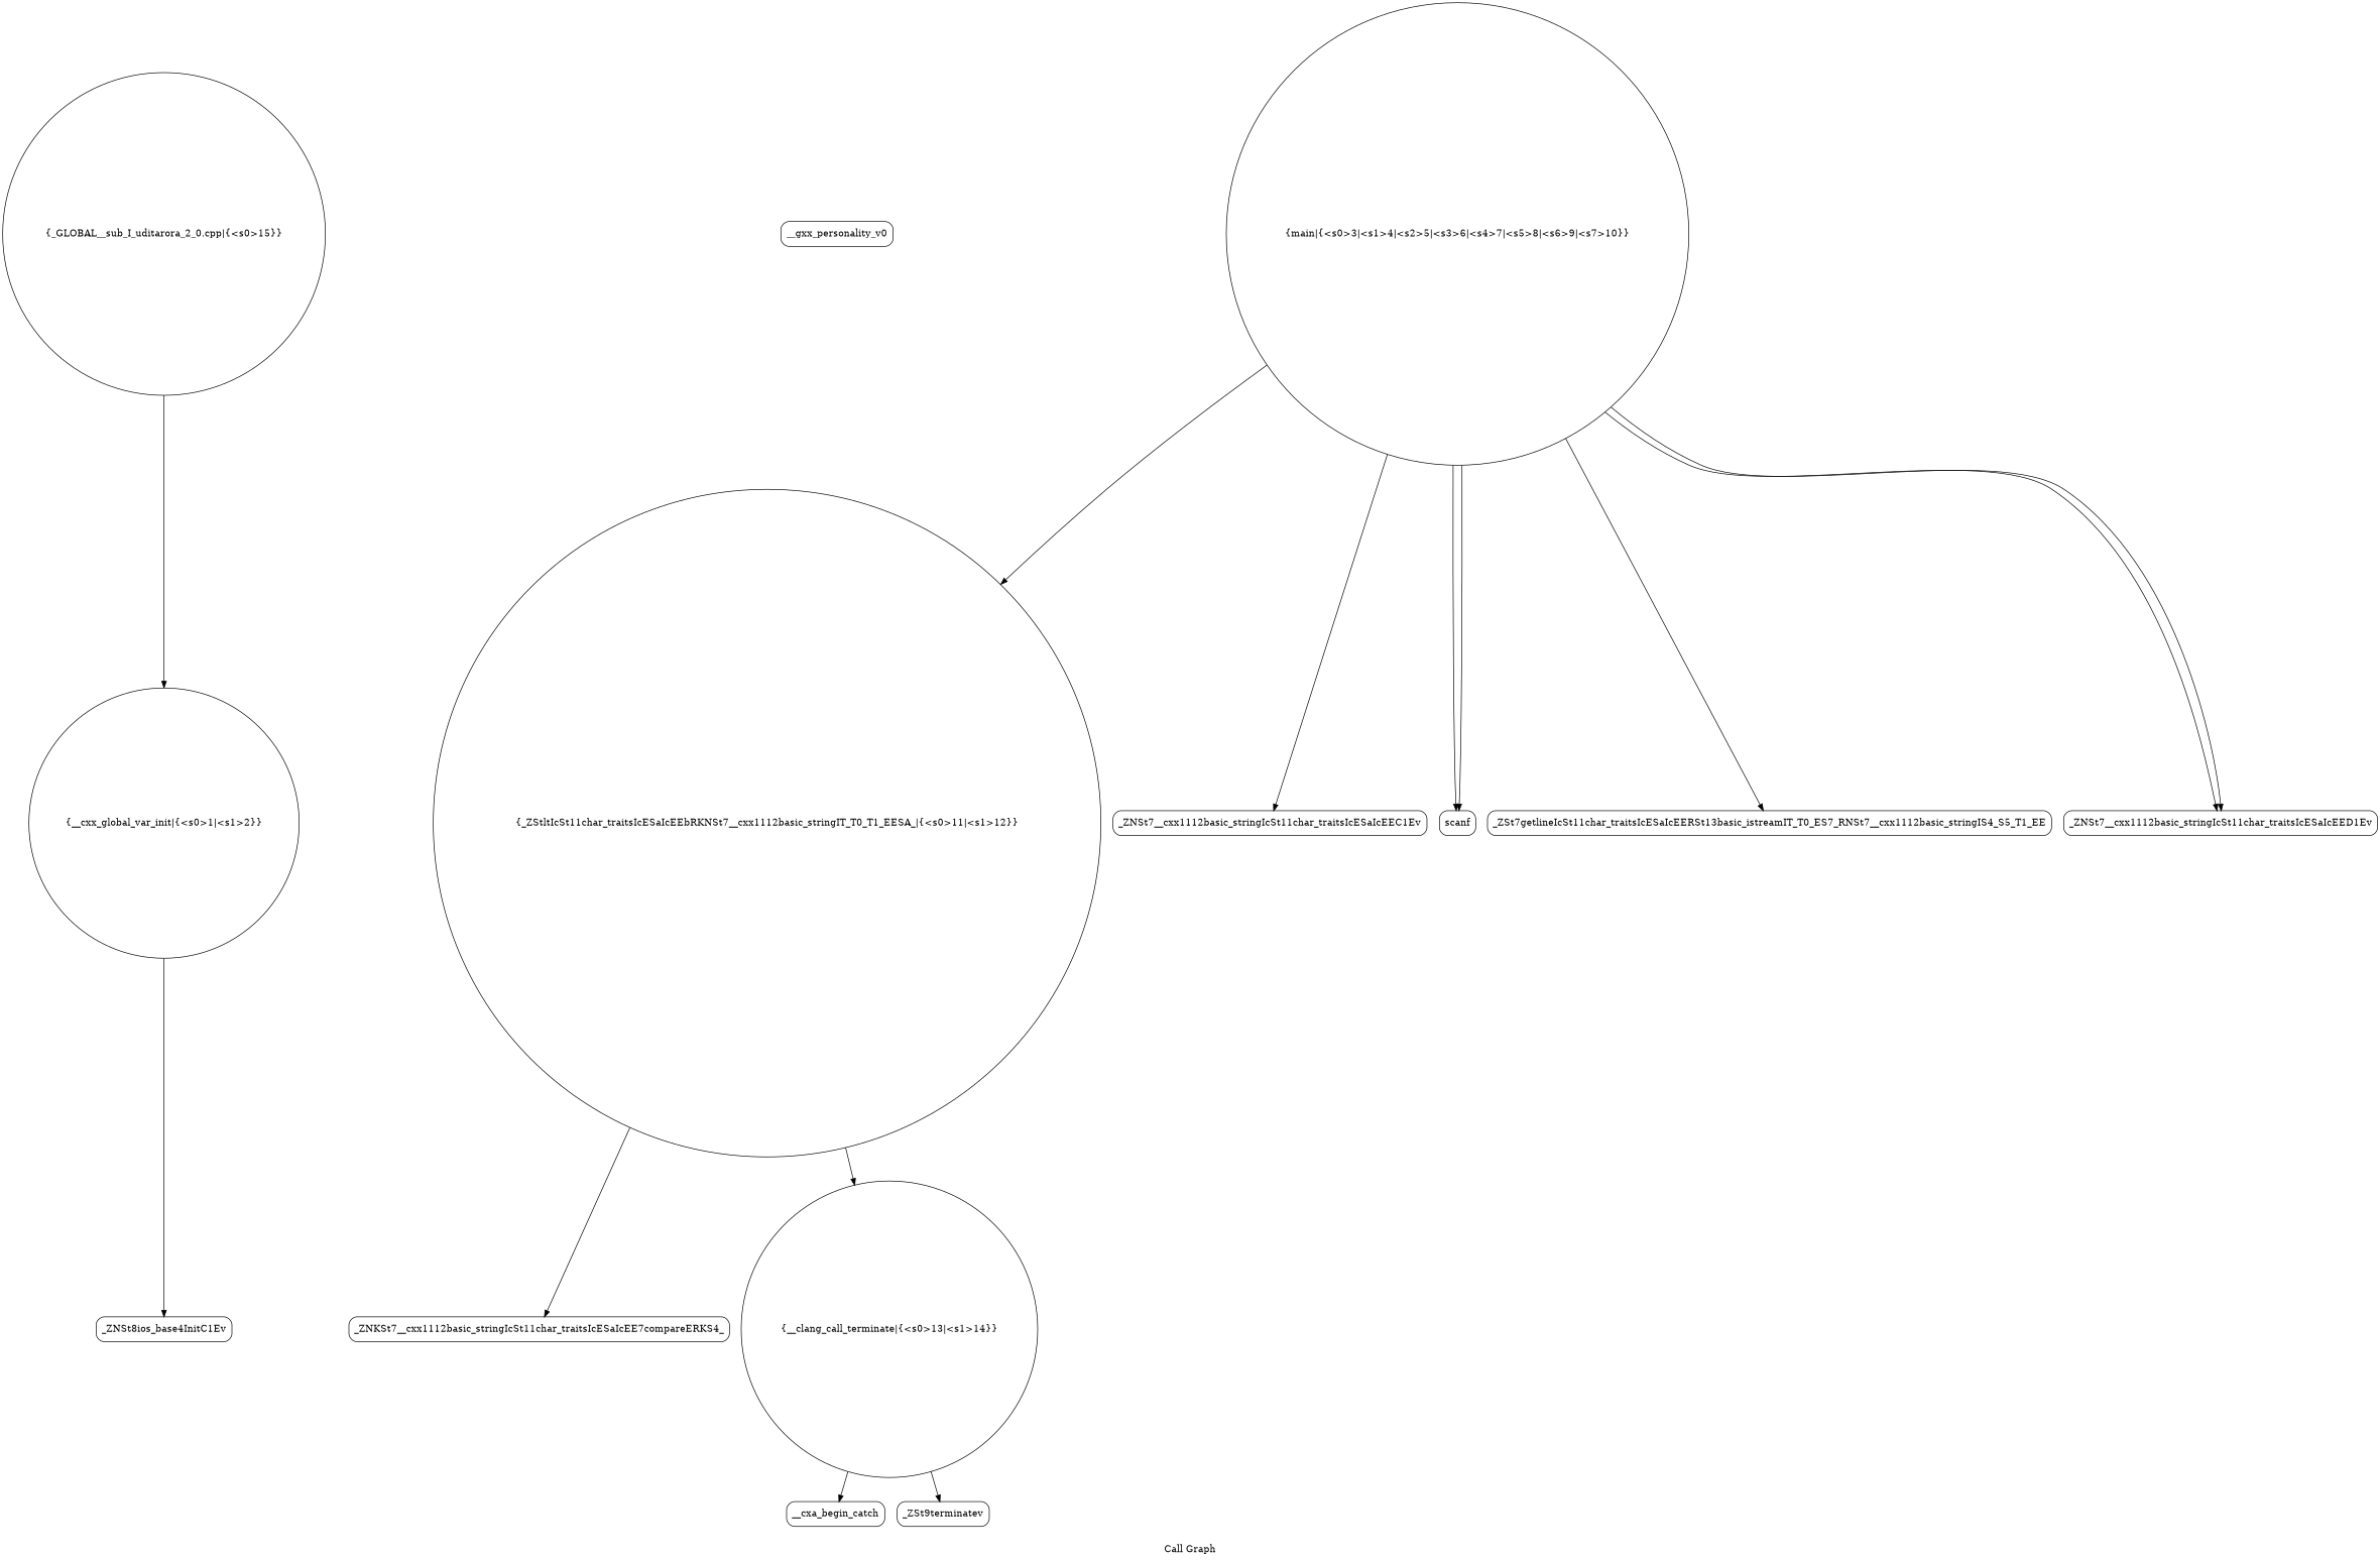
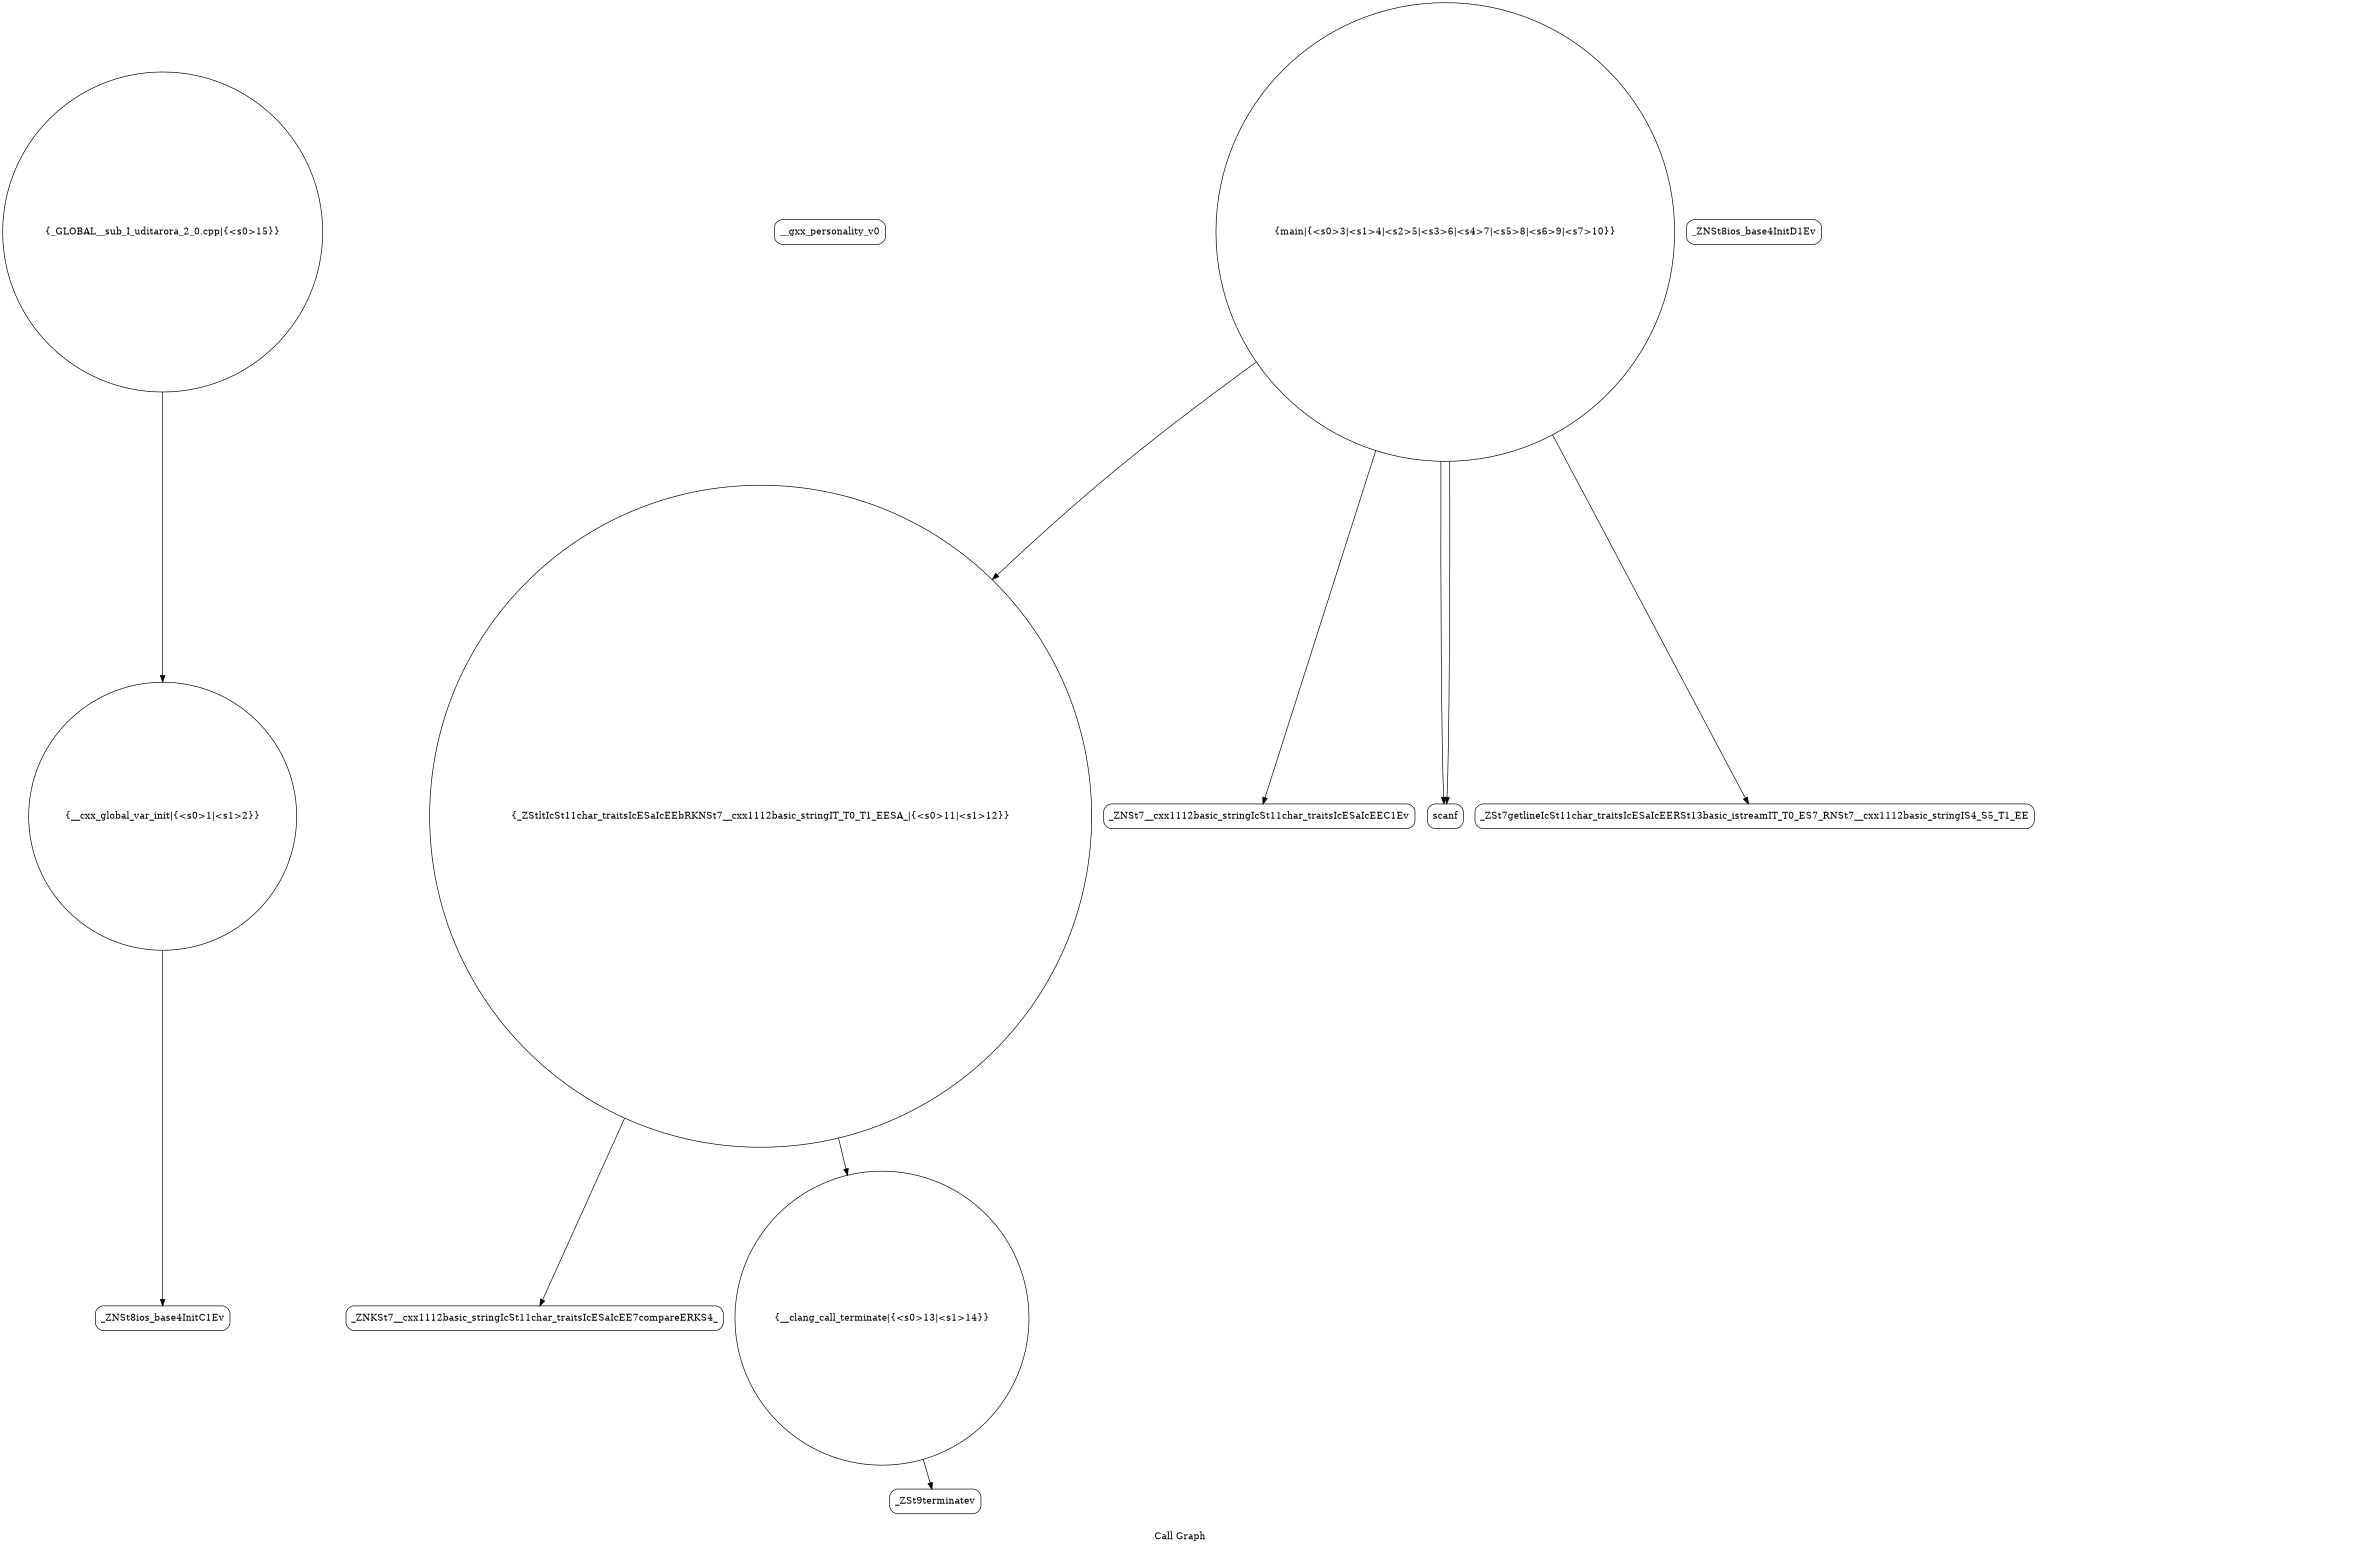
  digraph {
    label="Call Graph"
    node [shape=Mrecord]
    edge [color=black tailport=s0]
    n1 [label="{__cxx_global_var_init|{<s0>1|<s1>2}}" shape=circle]
    n2 [label="{_ZNSt8ios_base4InitC1Ev}"]
    n3 [label="{__gxx_personality_v0}"]
-   n4 [label="{__cxa_begin_catch}"]
+   n5 [label="{_ZNSt8ios_base4InitD1Ev}"]
    n6 [label="{_ZStltIcSt11char_traitsIcESaIcEEbRKNSt7__cxx1112basic_stringIT_T0_T1_EESA_|{<s0>11|<s1>12}}" shape=circle]
    n7 [label="{_ZNKSt7__cxx1112basic_stringIcSt11char_traitsIcESaIcEE7compareERKS4_}"]
    n8 [label="{__clang_call_terminate|{<s0>13|<s1>14}}" shape=circle]
    n9 [label="{_ZSt9terminatev}"]
    n10 [label="{_GLOBAL__sub_I_uditarora_2_0.cpp|{<s0>15}}" shape=circle]
    n11 [label="{main|{<s0>3|<s1>4|<s2>5|<s3>6|<s4>7|<s5>8|<s6>9|<s7>10}}" shape=circle]
    n12 [label="{_ZNSt7__cxx1112basic_stringIcSt11char_traitsIcESaIcEEC1Ev}"]
    n13 [label="{scanf}"]
    n14 [label="{_ZSt7getlineIcSt11char_traitsIcESaIcEERSt13basic_istreamIT_T0_ES7_RNSt7__cxx1112basic_stringIS4_S5_T1_EE}"]
-   n15 [label="{_ZNSt7__cxx1112basic_stringIcSt11char_traitsIcESaIcEED1Ev}"]
    n1 -> n2
    n6 -> n7
    n6 -> n8 [tailport=s1]
-   n8 -> n4
    n8 -> n9 [tailport=s1]
    n10 -> n1
    n11 -> n6 [tailport=s4]
    n11 -> n12
    n11 -> n13 [tailport=s1]
    n11 -> n13 [tailport=s2]
    n11 -> n14 [tailport=s3]
-   n11 -> n15 [tailport=s6]
-   n11 -> n15 [tailport=s7]
  }
